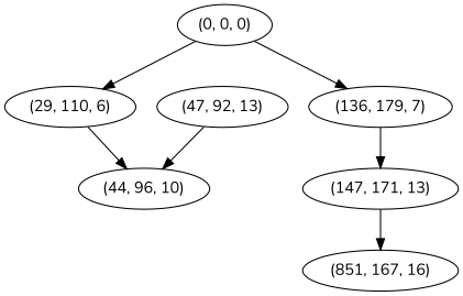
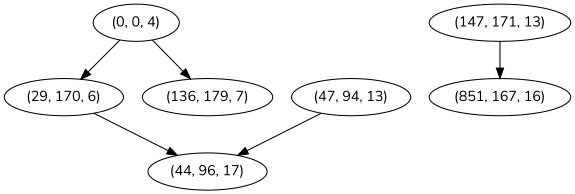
  digraph {
    fontname=Nunito
    node [fontname=Nunito]
    edge [fontname=Nunito]
-   "(0, 0, 0)"
-   "(29, 110, 6)"
+   "(0, 0, 0)" [label="(0, 0, 4)"]
+   "(29, 110, 6)" [label="(29, 170, 6)"]
    "(136, 179, 7)"
-   "(44, 96, 10)"
+   "(44, 96, 10)" [label="(44, 96, 17)"]
    "(147, 171, 13)"
-   "(47, 92, 13)"
+   "(47, 92, 13)" [label="(47, 94, 13)"]
    n7 [label="(851, 167, 16)"]
    "(0, 0, 0)" -> "(29, 110, 6)"
    "(0, 0, 0)" -> "(136, 179, 7)"
    "(29, 110, 6)" -> "(44, 96, 10)"
-   "(136, 179, 7)" -> "(147, 171, 13)"
    "(147, 171, 13)" -> n7
    "(47, 92, 13)" -> "(44, 96, 10)"
  }
